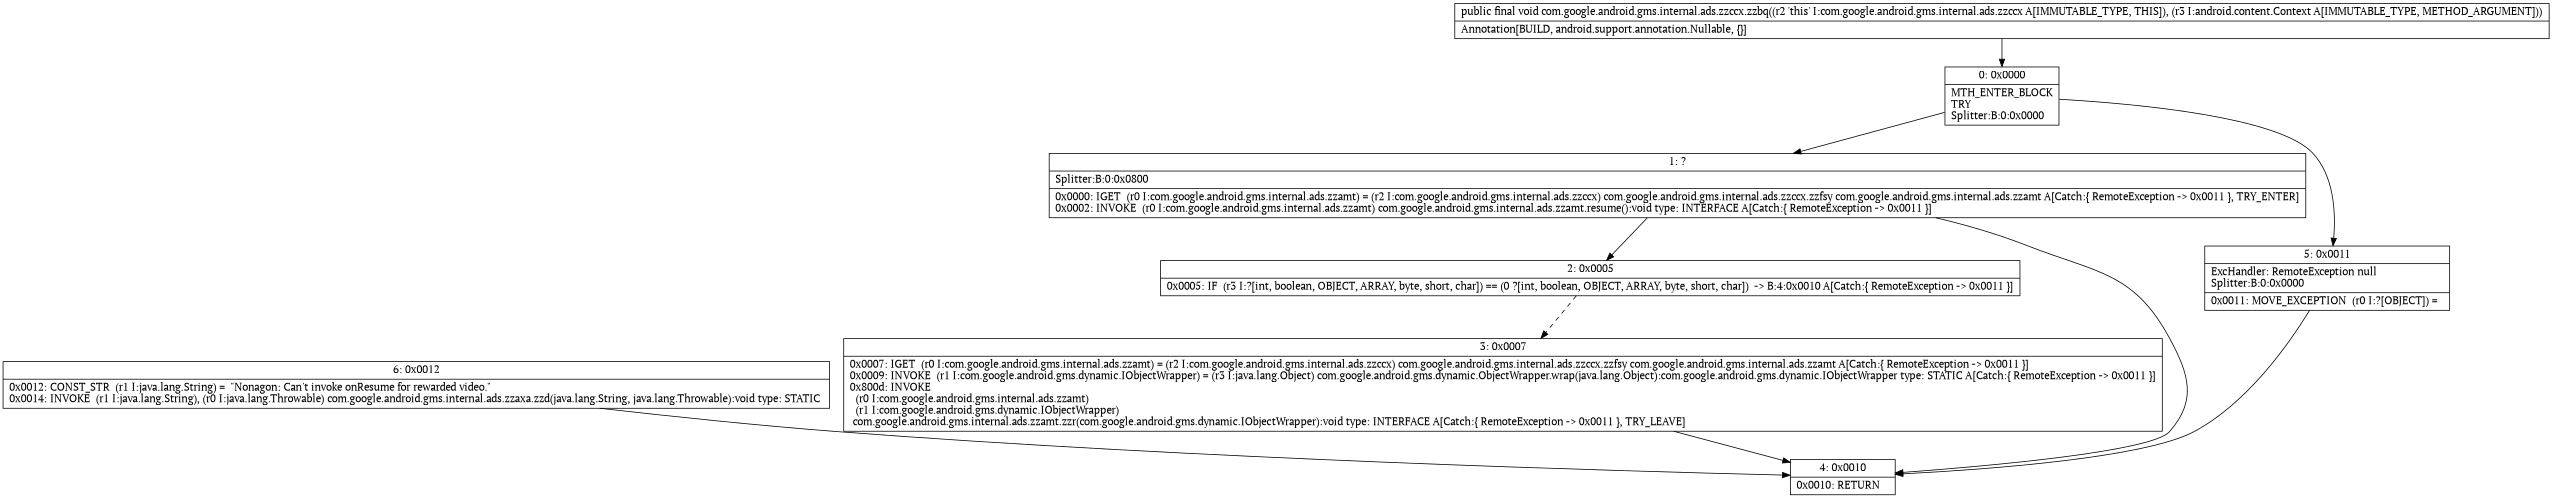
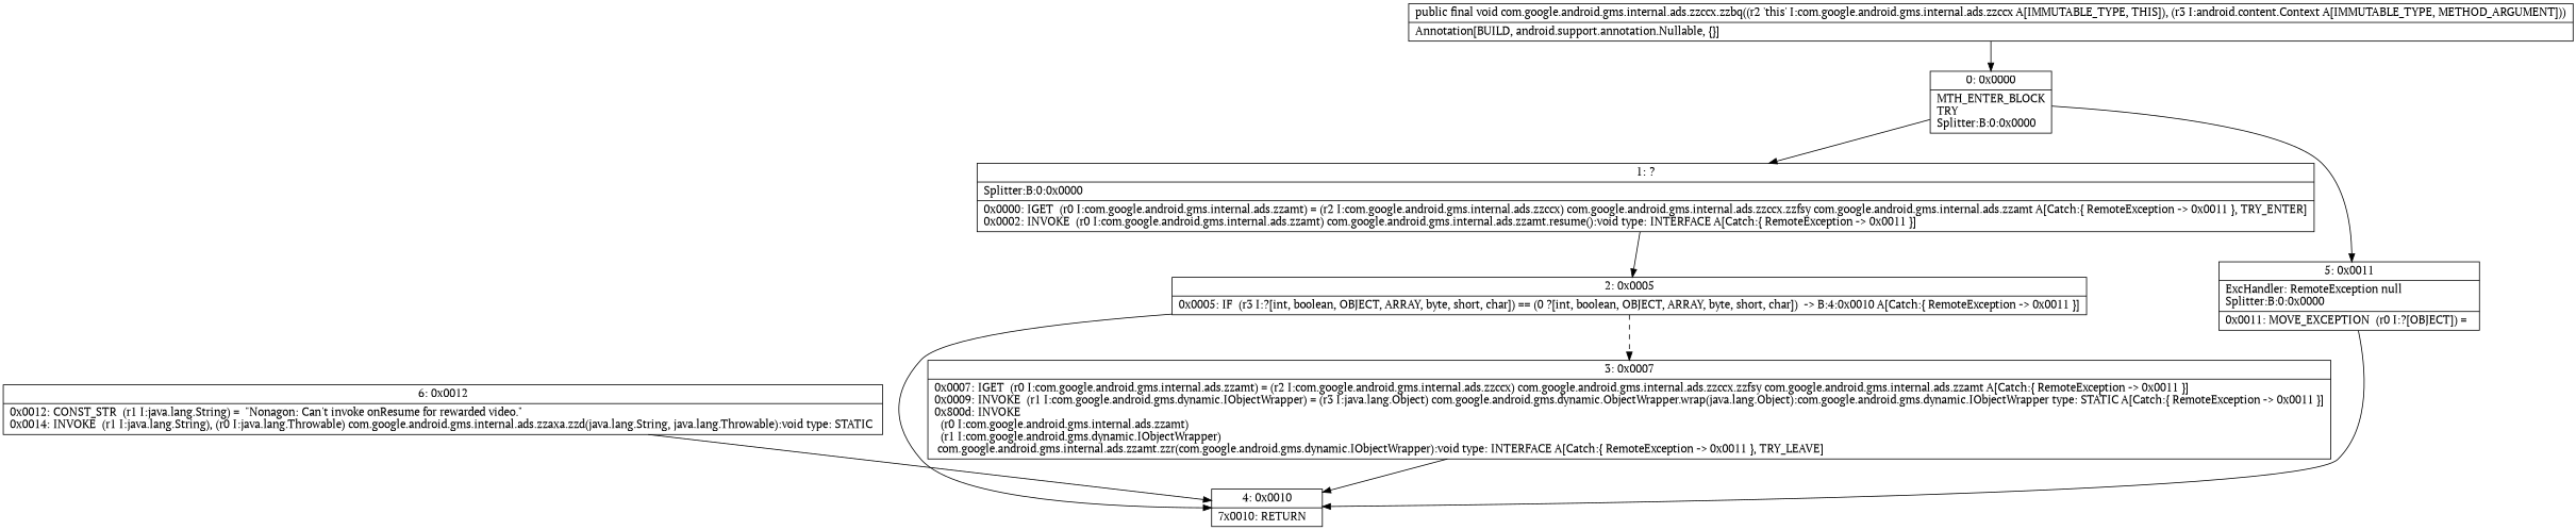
  digraph {
    fontname="PT Serif"
    node [fontname="PT Serif" shape=record]
    edge [fontname="PT Serif"]
    n1 [label="{0\:\ 0x0000|MTH_ENTER_BLOCK\lTRY\lSplitter:B:0:0x0000\l}"]
-   n2 [label="{1\:\ ?|Splitter:B:0:0x0800\l|0x0000: IGET  (r0 I:com.google.android.gms.internal.ads.zzamt) = (r2 I:com.google.android.gms.internal.ads.zzccx) com.google.android.gms.internal.ads.zzccx.zzfsy com.google.android.gms.internal.ads.zzamt A[Catch:\{ RemoteException \-\> 0x0011 \}, TRY_ENTER]\l0x0002: INVOKE  (r0 I:com.google.android.gms.internal.ads.zzamt) com.google.android.gms.internal.ads.zzamt.resume():void type: INTERFACE A[Catch:\{ RemoteException \-\> 0x0011 \}]\l}"]
+   n2 [label="{1\:\ ?|Splitter:B:0:0x0000\l|0x0000: IGET  (r0 I:com.google.android.gms.internal.ads.zzamt) = (r2 I:com.google.android.gms.internal.ads.zzccx) com.google.android.gms.internal.ads.zzccx.zzfsy com.google.android.gms.internal.ads.zzamt A[Catch:\{ RemoteException \-\> 0x0011 \}, TRY_ENTER]\l0x0002: INVOKE  (r0 I:com.google.android.gms.internal.ads.zzamt) com.google.android.gms.internal.ads.zzamt.resume():void type: INTERFACE A[Catch:\{ RemoteException \-\> 0x0011 \}]\l}"]
    n3 [label="{5\:\ 0x0011|ExcHandler: RemoteException null\lSplitter:B:0:0x0000\l|0x0011: MOVE_EXCEPTION  (r0 I:?[OBJECT]) =  \l}"]
    n4 [label="{2\:\ 0x0005|0x0005: IF  (r3 I:?[int, boolean, OBJECT, ARRAY, byte, short, char]) == (0 ?[int, boolean, OBJECT, ARRAY, byte, short, char])  \-\> B:4:0x0010 A[Catch:\{ RemoteException \-\> 0x0011 \}]\l}"]
-   n5 [label="{4\:\ 0x0010|0x0010: RETURN   \l}"]
+   n5 [label="{4\:\ 0x0010|7x0010: RETURN   \l}"]
    n6 [label="{3\:\ 0x0007|0x0007: IGET  (r0 I:com.google.android.gms.internal.ads.zzamt) = (r2 I:com.google.android.gms.internal.ads.zzccx) com.google.android.gms.internal.ads.zzccx.zzfsy com.google.android.gms.internal.ads.zzamt A[Catch:\{ RemoteException \-\> 0x0011 \}]\l0x0009: INVOKE  (r1 I:com.google.android.gms.dynamic.IObjectWrapper) = (r3 I:java.lang.Object) com.google.android.gms.dynamic.ObjectWrapper.wrap(java.lang.Object):com.google.android.gms.dynamic.IObjectWrapper type: STATIC A[Catch:\{ RemoteException \-\> 0x0011 \}]\l0x800d: INVOKE  \l  (r0 I:com.google.android.gms.internal.ads.zzamt)\l  (r1 I:com.google.android.gms.dynamic.IObjectWrapper)\l com.google.android.gms.internal.ads.zzamt.zzr(com.google.android.gms.dynamic.IObjectWrapper):void type: INTERFACE A[Catch:\{ RemoteException \-\> 0x0011 \}, TRY_LEAVE]\l}"]
    n7 [label="{6\:\ 0x0012|0x0012: CONST_STR  (r1 I:java.lang.String) =  \"Nonagon: Can't invoke onResume for rewarded video.\" \l0x0014: INVOKE  (r1 I:java.lang.String), (r0 I:java.lang.Throwable) com.google.android.gms.internal.ads.zzaxa.zzd(java.lang.String, java.lang.Throwable):void type: STATIC \l}"]
    n8 [label="{public final void com.google.android.gms.internal.ads.zzccx.zzbq((r2 'this' I:com.google.android.gms.internal.ads.zzccx A[IMMUTABLE_TYPE, THIS]), (r3 I:android.content.Context A[IMMUTABLE_TYPE, METHOD_ARGUMENT]))  | Annotation[BUILD, android.support.annotation.Nullable, \{\}]\l}"]
    n1 -> n2
    n1 -> n3
    n2 -> n4
    n3 -> n5
-   n2 -> n5
+   n4 -> n5
    n4 -> n6 [style=dashed]
    n6 -> n5
    n7 -> n5
    n8 -> n1
  }
